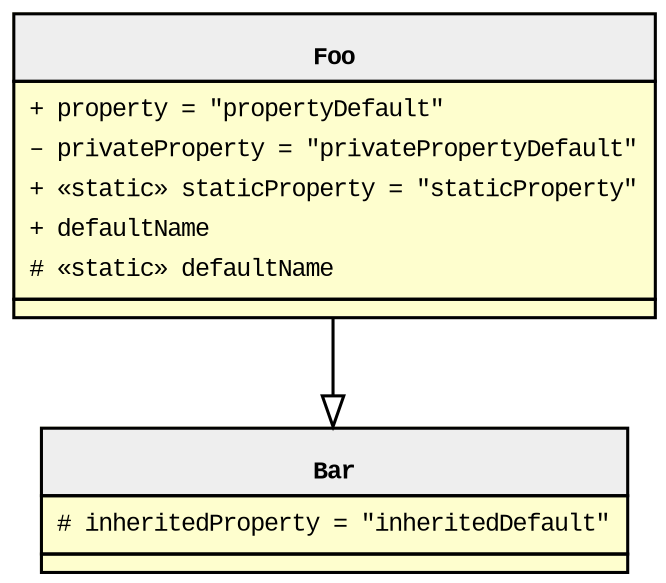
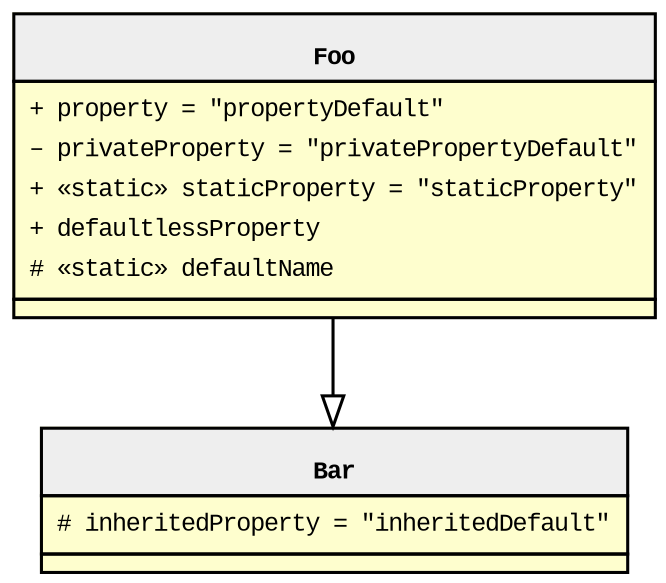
  digraph {
    rankdir=TB
    fontname="Liberation Mono"
    node [fillcolor="#FEFECE" fontname="Liberation Mono" fontsize=8 margin=0 shape=none style=filled]
    n1 [label=< <table cellspacing="0" border="0" cellborder="1">     <tr><td bgcolor="#eeeeee"><b><br/>Bar</b></td></tr>     <tr><td><table border="0" cellspacing="0" cellpadding="2">     <tr><td align="left"># inheritedProperty = "inheritedDefault"</td></tr> </table></td></tr>     <tr><td></td></tr> </table>>]
-   n2 [label=< <table cellspacing="0" border="0" cellborder="1">     <tr><td bgcolor="#eeeeee"><b><br/>Foo</b></td></tr>     <tr><td><table border="0" cellspacing="0" cellpadding="2">     <tr><td align="left">+ property = "propertyDefault"</td></tr>     <tr><td align="left">– privateProperty = "privatePropertyDefault"</td></tr>     <tr><td align="left">+ «static» staticProperty = "staticProperty"</td></tr>     <tr><td align="left">+ defaultName</td></tr>     <tr><td align="left"># «static» defaultName</td></tr> </table></td></tr>     <tr><td></td></tr> </table>>]
+   n2 [label=< <table cellspacing="0" border="0" cellborder="1">     <tr><td bgcolor="#eeeeee"><b><br/>Foo</b></td></tr>     <tr><td><table border="0" cellspacing="0" cellpadding="2">     <tr><td align="left">+ property = "propertyDefault"</td></tr>     <tr><td align="left">– privateProperty = "privatePropertyDefault"</td></tr>     <tr><td align="left">+ «static» staticProperty = "staticProperty"</td></tr>     <tr><td align="left">+ defaultlessProperty</td></tr>     <tr><td align="left"># «static» defaultName</td></tr> </table></td></tr>     <tr><td></td></tr> </table>>]
    n2 -> n1 [arrowhead=empty fontname="Liberation Mono" fontsize=8 style=filled]
  }
